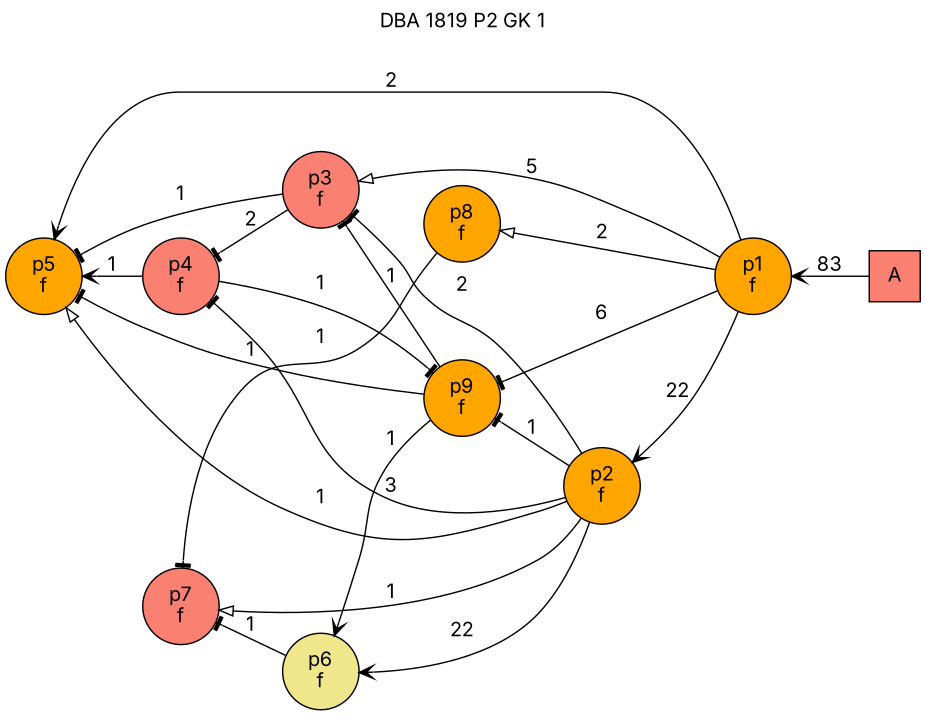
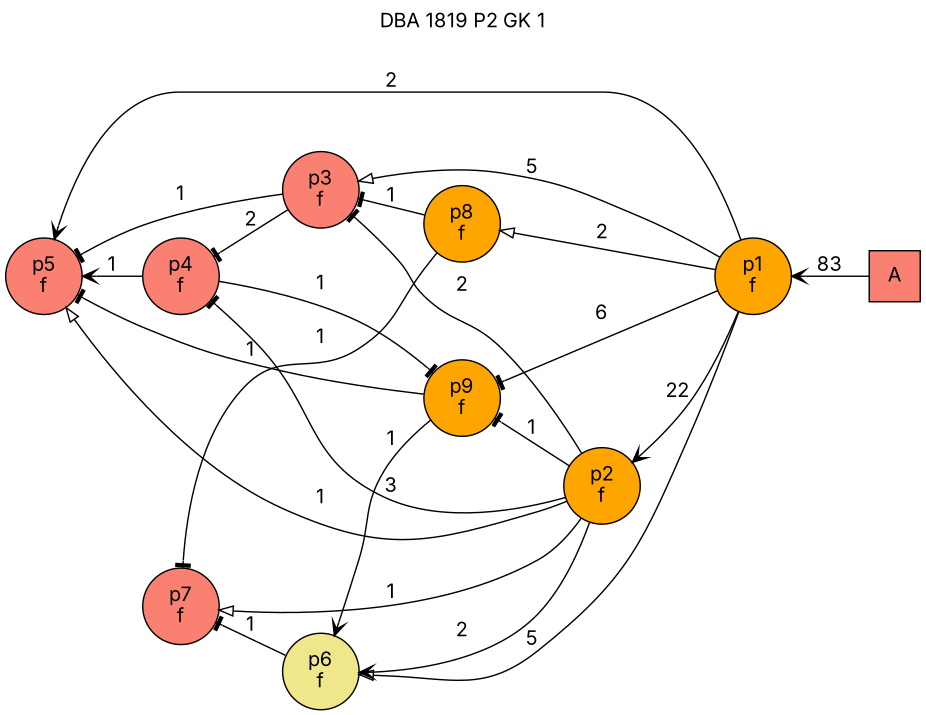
  digraph {
    fontname=Inter
    label=" DBA 1819 P2 GK 1 "
    labelloc=tl
    rankdir=RL
    node [fillcolor=salmon fontname=Inter shape=circle style=filled]
    edge [arrowhead=tee fontname=Inter]
    n1 [label=A shape=square]
    n2 [fillcolor=orange label="p1\nf"]
    n3 [fillcolor=orange label="p2\nf"]
    n4 [fillcolor=orange label="p9\nf"]
    n5 [label="p3\nf"]
    n6 [fillcolor=orange label="p8\nf"]
-   n7 [fillcolor=orange label="p5\nf"]
+   n7 [label="p5\nf"]
    n8 [fillcolor=khaki label="p6\nf"]
    n9 [label="p7\nf"]
    n10 [label="p4\nf"]
    n1 -> n2 [arrowhead=vee label=83]
    n2 -> n3 [arrowhead=vee label=22]
    n2 -> n4 [label=6]
    n2 -> n5 [arrowhead=onormal label=5]
    n2 -> n6 [arrowhead=onormal label=2]
    n2 -> n7 [arrowhead=vee label=2]
+   n2 -> n8 [arrowhead=onormal label=5]
    n3 -> n4 [label=1]
    n3 -> n5 [label=2]
    n3 -> n7 [arrowhead=onormal label=1]
-   n3 -> n8 [arrowhead=vee label=22]
+   n3 -> n8 [arrowhead=vee label=2]
    n3 -> n9 [arrowhead=onormal label=1]
    n3 -> n10 [label=3]
    n4 -> n7 [label=1]
    n4 -> n8 [arrowhead=vee label=1]
    n5 -> n7 [label=1]
    n5 -> n10 [label=2]
-   n4 -> n5 [label=1]
+   n6 -> n5 [label=1]
    n6 -> n9 [label=1]
    n8 -> n9 [label=1]
    n10 -> n4 [label=1]
    n10 -> n7 [arrowhead=vee label=1]
  }
